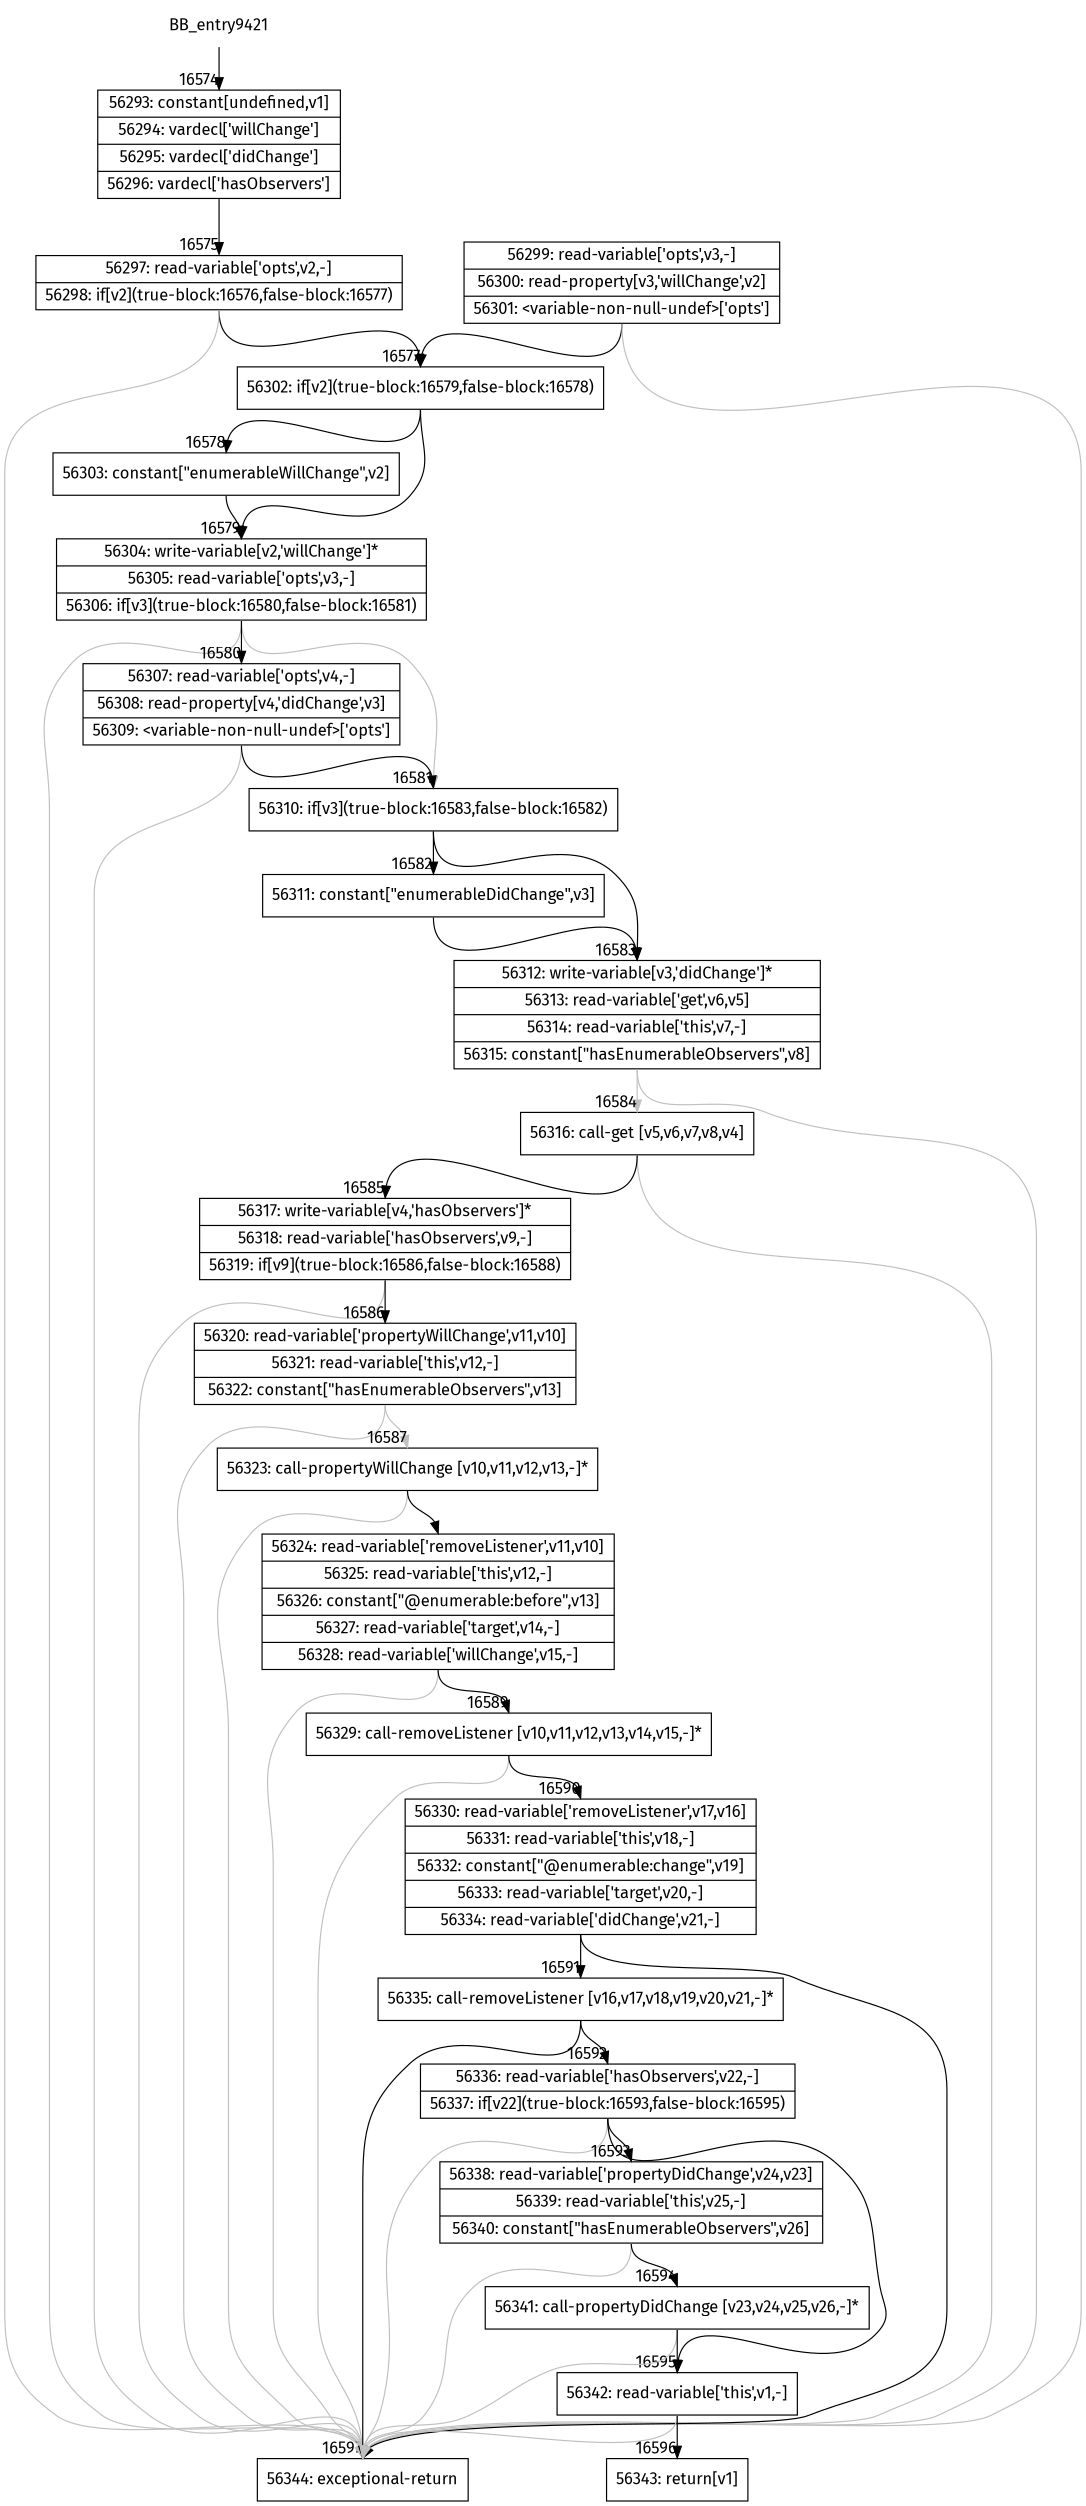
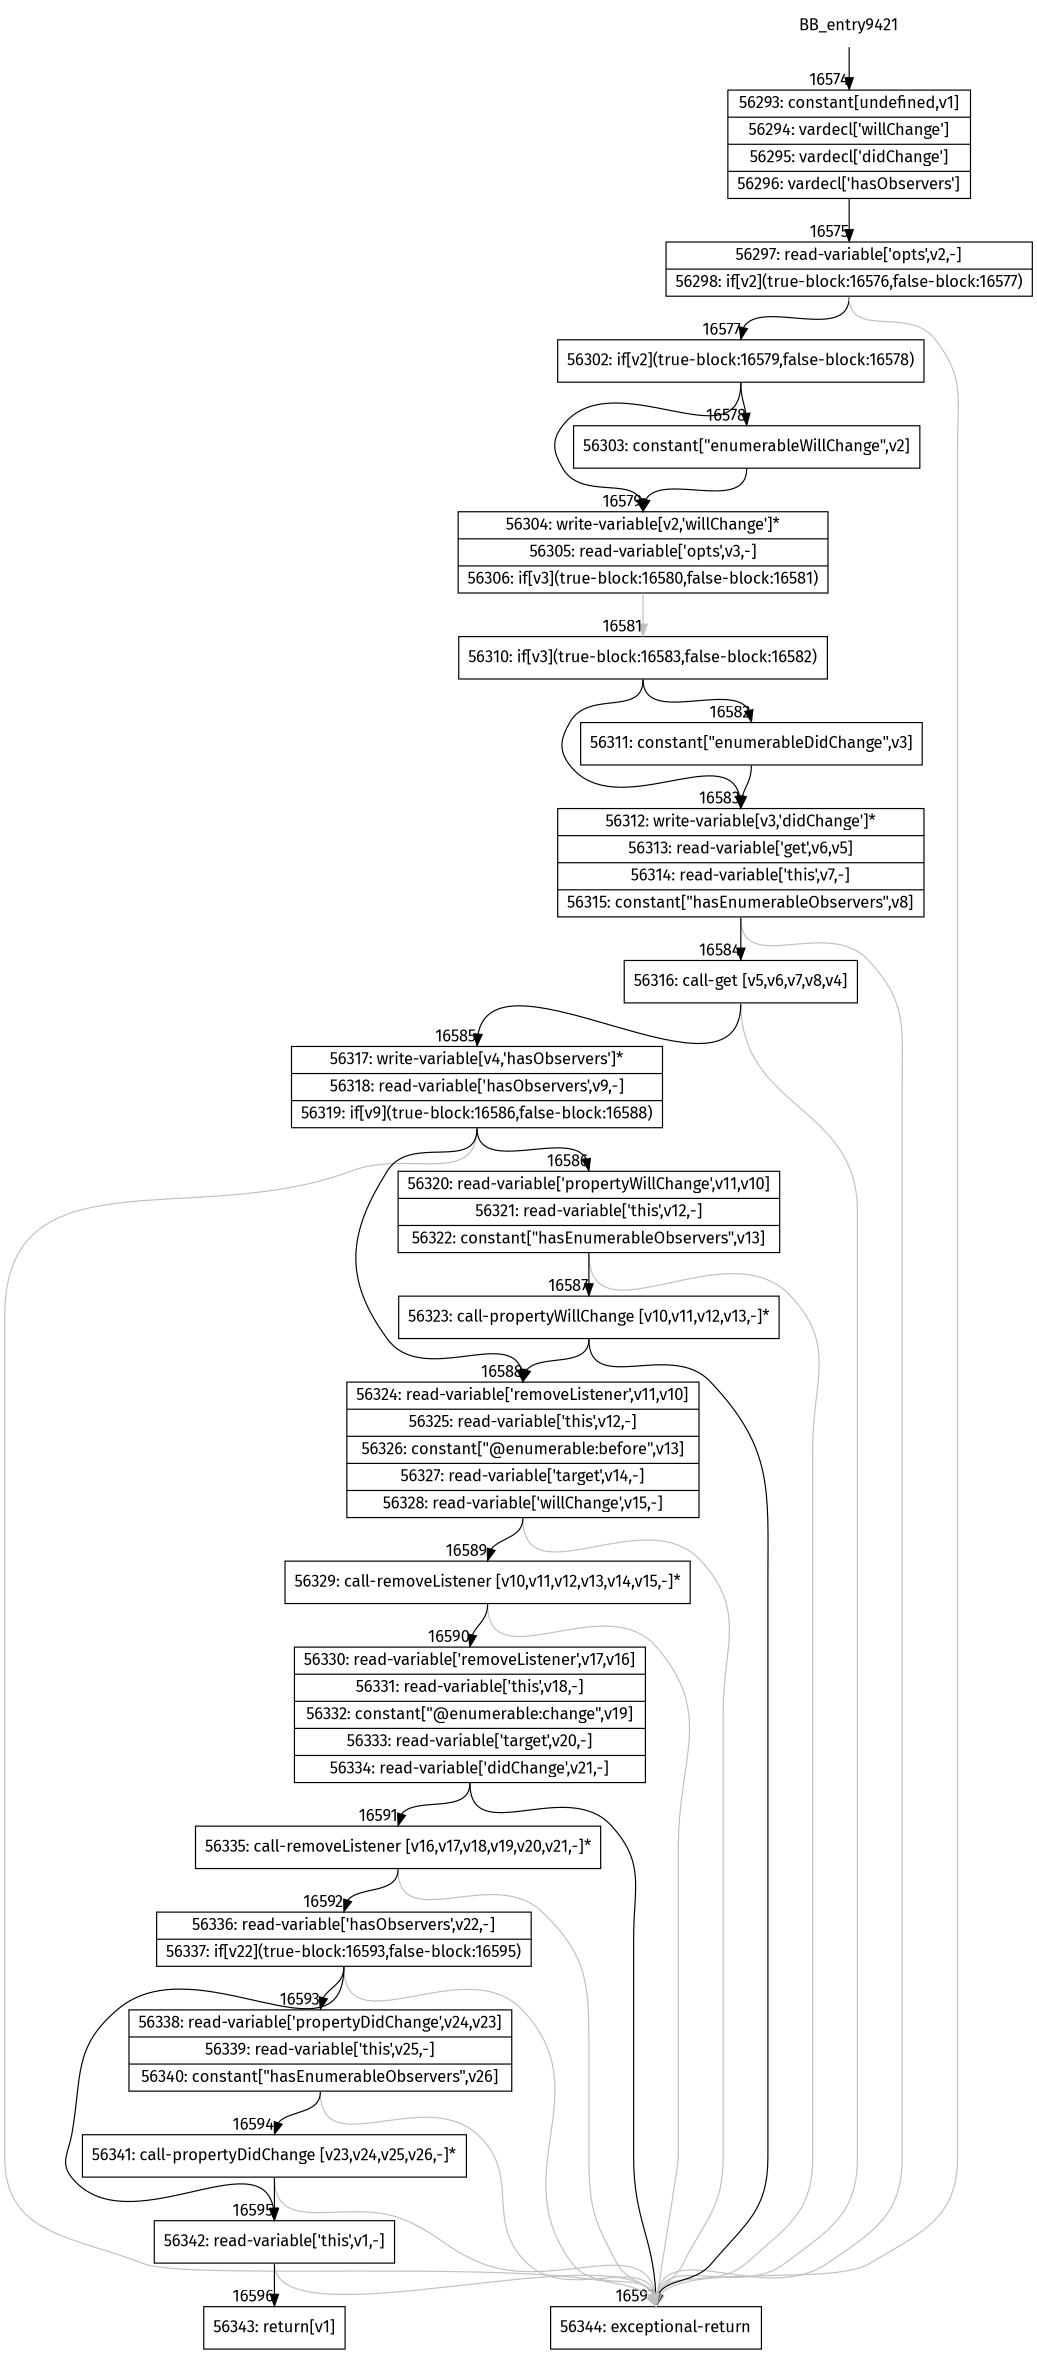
  digraph {
    fontname="Fira Sans"
    rankdir=TD
    node [fontname="Fira Sans" shape=record]
    edge [fontname="Fira Sans" headport=n tailport=s]
    n1 [label=BB_entry9421 shape=none]
    n2 [label="{56293: constant[undefined,v1]|56294: vardecl['willChange']|56295: vardecl['didChange']|56296: vardecl['hasObservers']}"]
    n3 [label="{56297: read-variable['opts',v2,-]|56298: if[v2](true-block:16576,false-block:16577)}"]
    n4 [label="{56302: if[v2](true-block:16579,false-block:16578)}"]
    n5 [label="{56344: exceptional-return}"]
    n6 [label="{56304: write-variable[v2,'willChange']*|56305: read-variable['opts',v3,-]|56306: if[v3](true-block:16580,false-block:16581)}"]
    n7 [label="{56303: constant[\"enumerableWillChange\",v2]}"]
-   n8 [label="{56299: read-variable['opts',v3,-]|56300: read-property[v3,'willChange',v2]|56301: \<variable-non-null-undef\>['opts']}"]
    n9 [label="{56310: if[v3](true-block:16583,false-block:16582)}"]
-   n10 [label="{56307: read-variable['opts',v4,-]|56308: read-property[v4,'didChange',v3]|56309: \<variable-non-null-undef\>['opts']}"]
    n11 [label="{56312: write-variable[v3,'didChange']*|56313: read-variable['get',v6,v5]|56314: read-variable['this',v7,-]|56315: constant[\"hasEnumerableObservers\",v8]}"]
    n12 [label="{56311: constant[\"enumerableDidChange\",v3]}"]
    n13 [label="{56316: call-get [v5,v6,v7,v8,v4]}"]
    n14 [label="{56317: write-variable[v4,'hasObservers']*|56318: read-variable['hasObservers',v9,-]|56319: if[v9](true-block:16586,false-block:16588)}"]
    n15 [label="{56320: read-variable['propertyWillChange',v11,v10]|56321: read-variable['this',v12,-]|56322: constant[\"hasEnumerableObservers\",v13]}"]
    n16 [label="{56324: read-variable['removeListener',v11,v10]|56325: read-variable['this',v12,-]|56326: constant[\"@enumerable:before\",v13]|56327: read-variable['target',v14,-]|56328: read-variable['willChange',v15,-]}"]
    n17 [label="{56323: call-propertyWillChange [v10,v11,v12,v13,-]*}"]
    n18 [label="{56329: call-removeListener [v10,v11,v12,v13,v14,v15,-]*}"]
    n19 [label="{56330: read-variable['removeListener',v17,v16]|56331: read-variable['this',v18,-]|56332: constant[\"@enumerable:change\",v19]|56333: read-variable['target',v20,-]|56334: read-variable['didChange',v21,-]}"]
    n20 [label="{56335: call-removeListener [v16,v17,v18,v19,v20,v21,-]*}"]
    n21 [label="{56336: read-variable['hasObservers',v22,-]|56337: if[v22](true-block:16593,false-block:16595)}"]
    n22 [label="{56338: read-variable['propertyDidChange',v24,v23]|56339: read-variable['this',v25,-]|56340: constant[\"hasEnumerableObservers\",v26]}"]
    n23 [label="{56342: read-variable['this',v1,-]}"]
    n24 [label="{56341: call-propertyDidChange [v23,v24,v25,v26,-]*}"]
    n25 [label="{56343: return[v1]}"]
    n1 -> n2 [headlabel="    16574"]
    n2 -> n3 [headlabel="      16575"]
    n3 -> n4 [headlabel="      16577"]
    n3 -> n5 [color=gray headlabel="      16597"]
    n4 -> n6 [headlabel="      16579"]
    n4 -> n7 [headlabel="      16578"]
-   n6 -> n5 [color=gray]
    n6 -> n9 [color=gray headlabel="      16581"]
-   n6 -> n10 [headlabel="      16580"]
    n7 -> n6
-   n8 -> n4
-   n8 -> n5 [color=gray]
    n9 -> n11 [headlabel="      16583"]
    n9 -> n12 [headlabel="      16582"]
-   n10 -> n5 [color=gray]
-   n10 -> n9
    n11 -> n5 [color=gray]
-   n11 -> n13 [headlabel="      16584" color=gray]
+   n11 -> n13 [headlabel="      16584"]
    n12 -> n11
    n13 -> n5 [color=gray]
    n13 -> n14 [headlabel="      16585"]
    n14 -> n5 [color=gray]
    n14 -> n15 [headlabel="      16586"]
+   n14 -> n16 [headlabel="      16588"]
    n15 -> n5 [color=gray]
-   n15 -> n17 [headlabel="      16587" color=gray]
+   n15 -> n17 [headlabel="      16587"]
    n16 -> n5 [color=gray]
    n16 -> n18 [headlabel="      16589"]
-   n17 -> n5 [color=gray]
+   n17 -> n5 [color=black]
    n17 -> n16
    n18 -> n5 [color=gray]
    n18 -> n19 [headlabel="      16590"]
    n19 -> n5 [color=black]
    n19 -> n20 [headlabel="      16591"]
-   n20 -> n5 [color=black]
+   n20 -> n5 [color=gray]
    n20 -> n21 [headlabel="      16592"]
    n21 -> n5 [color=gray]
    n21 -> n22 [headlabel="      16593"]
    n21 -> n23 [headlabel="      16595"]
    n22 -> n5 [color=gray]
    n22 -> n24 [headlabel="      16594"]
    n23 -> n5 [color=gray]
    n23 -> n25 [headlabel="      16596"]
    n24 -> n5 [color=gray]
    n24 -> n23
  }
